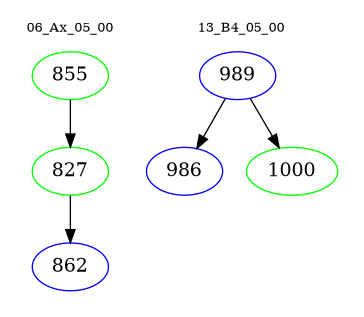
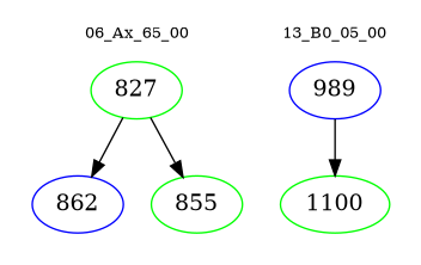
  digraph {
    node [color=green]
    edge [color=black]
    n1 [label=827]
    n2 [color=blue label=862]
    n3 [label=855]
    n4 [color=blue label=989]
-   n5 [color=blue label=986]
-   n6 [label=1000]
+   n6 [label=1100]
    subgraph cluster_1 {
      color=white
      fontsize=10
-     label="06_Ax_05_00"
+     label="06_Ax_65_00"
      n1
      n2
      n3
    }
    subgraph cluster_2 {
      color=white
      fontsize=10
-     label="13_B4_05_00"
+     label="13_B0_05_00"
      n4
-     n5
      n6
    }
    n1 -> n2
-   n3 -> n1
-   n4 -> n5
+   n1 -> n3
    n4 -> n6
  }
